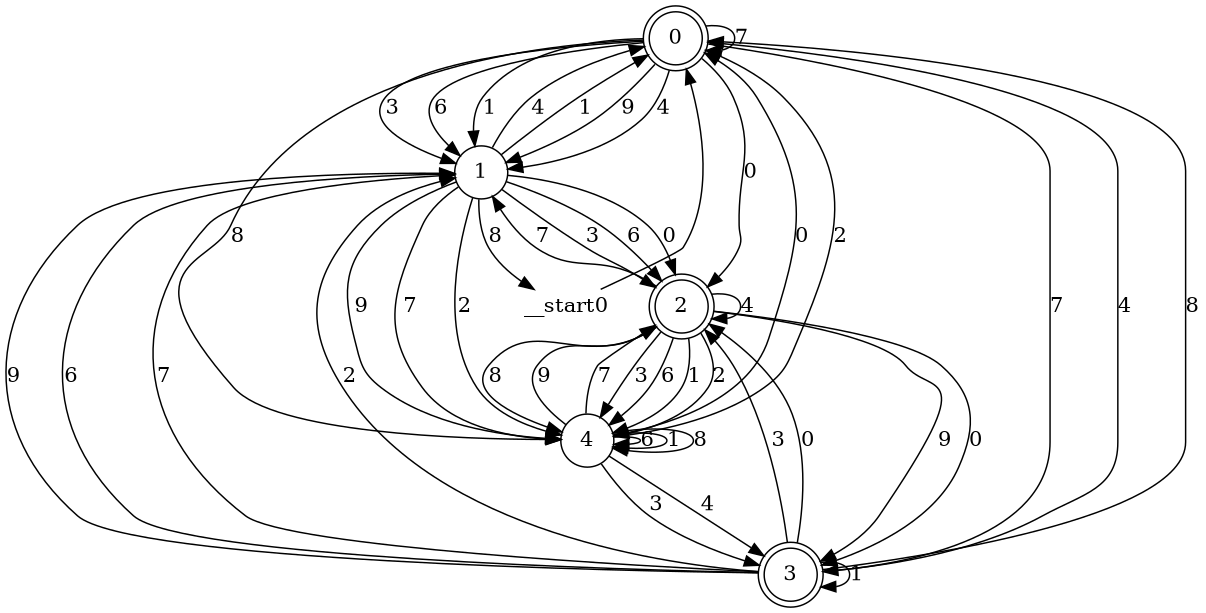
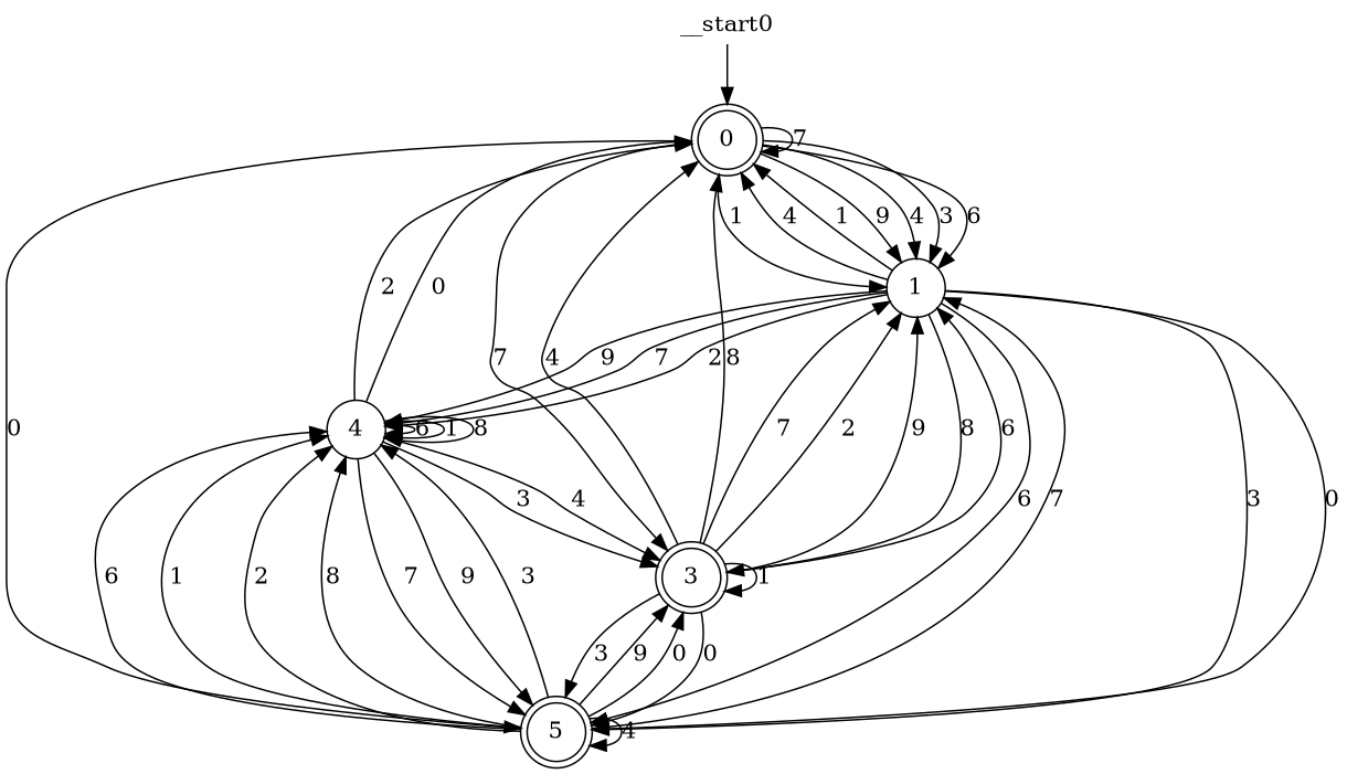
  digraph {
    node [shape=doublecircle]
    n1 [label=0]
    n2 [label=1 shape=circle]
-   n3 [label=2]
+   n3 [label=5]
    n4 [label=3]
    n5 [label=4 shape=circle]
    __start0 [height=0 shape=none width=0]
    n1 -> n1 [label=7]
    n1 -> n2 [label=9]
    n1 -> n2 [label=4]
    n1 -> n2 [label=3]
    n1 -> n2 [label=6]
    n1 -> n2 [label=1]
    n1 -> n3 [label=0]
    n1 -> n4 [label=7]
-   n1 -> n5 [label=8]
    n2 -> n1 [label=4]
    n2 -> n1 [label=1]
    n2 -> n3 [label=3]
    n2 -> n3 [label=6]
    n2 -> n3 [label=0]
-   n2 -> __start0 [label=8]
+   n2 -> n4 [label=8]
    n2 -> n5 [label=9]
    n2 -> n5 [label=7]
    n2 -> n5 [label=2]
    n3 -> n2 [label=7]
    n3 -> n3 [label=4]
    n3 -> n4 [label=9]
    n3 -> n4 [label=0]
    n3 -> n5 [label=3]
    n3 -> n5 [label=6]
    n3 -> n5 [label=1]
    n3 -> n5 [label=2]
    n3 -> n5 [label=8]
    n4 -> n1 [label=4]
    n4 -> n1 [label=8]
    n4 -> n2 [label=9]
    n4 -> n2 [label=6]
    n4 -> n2 [label=7]
    n4 -> n2 [label=2]
    n4 -> n3 [label=3]
    n4 -> n3 [label=0]
    n4 -> n4 [label=1]
    n5 -> n1 [label=0]
    n5 -> n1 [label=2]
    n5 -> n3 [label=9]
    n5 -> n3 [label=7]
    n5 -> n4 [label=4]
    n5 -> n4 [label=3]
    n5 -> n5 [label=6]
    n5 -> n5 [label=1]
    n5 -> n5 [label=8]
    __start0 -> n1
  }
